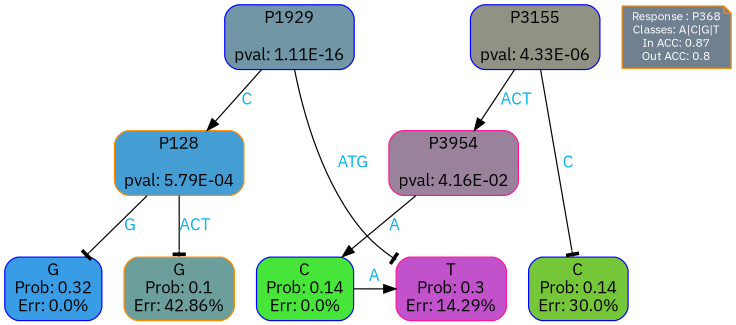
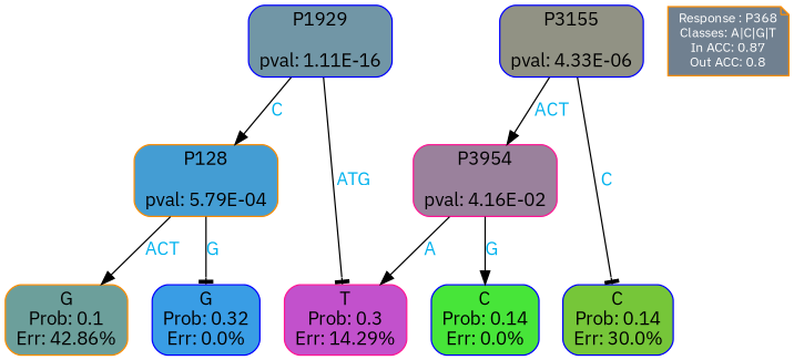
  digraph {
    fontname="IBM Plex Sans"
    ranksep=equally
    splines=polylines
    node [color=blue fontname="IBM Plex Sans" shape=box style="filled, rounded"]
    edge [arrowhead=normal fontcolor=deepskyblue2 fontname="IBM Plex Sans"]
    n1 [color=deeppink fillcolor="#c251cc" label="T\nProb: 0.3\nErr: 14.29%"]
    n2 [fillcolor="#47e539" label="C\nProb: 0.14\nErr: 0.0%"]
    n3 [fillcolor="#76c639" label="C\nProb: 0.14\nErr: 30.0%"]
    n4 [color=darkorange fillcolor="#6c9f9b" label="G\nProb: 0.1\nErr: 42.86%"]
    n5 [fillcolor="#399de5" label="G\nProb: 0.32\nErr: 0.0%"]
    n6 [align=left color=darkorange fillcolor=slategray fontcolor=white fontsize=10 label="Response : P368\nClasses: A|C|G|T\nIn ACC: 0.87\nOut ACC: 0.8\n" shape=note style=filled]
    n7 [fillcolor="#7196a6" label="P1929\n\npval: 1.11E-16"]
    n8 [color=darkorange fillcolor="#449dd3" label="P128\n\npval: 5.79E-04"]
    n9 [fillcolor="#919284" label="P3155\n\npval: 4.33E-06"]
    n10 [color=deeppink fillcolor="#9a819c" label="P3954\n\npval: 4.16E-02"]
    subgraph sub_1 {
      rank=same
      n1
      n2
      n3
      n4
      n5
    }
    subgraph sub_2 {
      rank=same
      n6
      n7
    }
    n7 -> n1 [arrowhead=tee label=ATG]
    n7 -> n8 [label=C]
-   n8 -> n4 [arrowhead=tee label=ACT]
+   n8 -> n4 [label=ACT]
    n8 -> n5 [arrowhead=tee label=G]
    n9 -> n3 [arrowhead=tee label=C]
    n9 -> n10 [label=ACT]
-   n2 -> n1 [label=A]
-   n10 -> n2 [label=A]
+   n10 -> n1 [label=A]
+   n10 -> n2 [label=G]
  }
